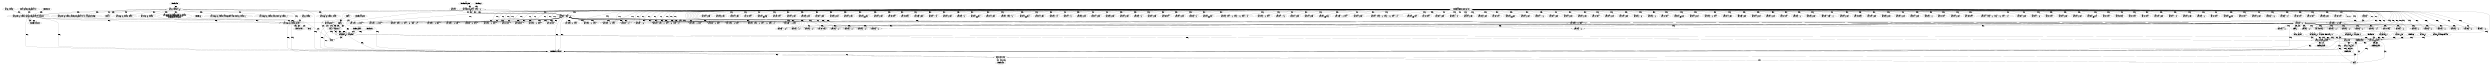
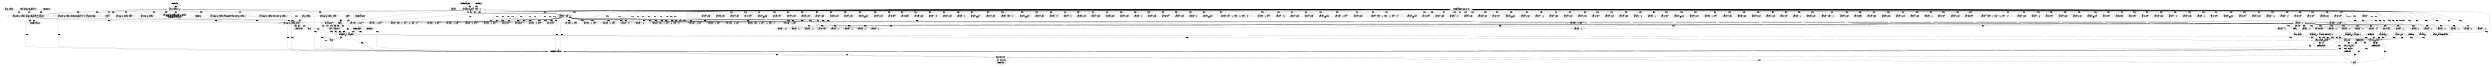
  digraph {
    n1 [label="(Call,sprintf (op->buf_asm, \"sparse-switch-payload %d\", array_size))"]
    n2 [label="(Call,array_size*4)"]
    n3 [label="(Call,strcpy (op->buf_asm, \"invalid \"))"]
    n4 [label="(MethodReturn,static int)"]
    n5 [label="(Block,)"]
    n6 [label="(Identifier,array_size)"]
    n7 [label="(Call,2 * (array_size*4))"]
    n8 [label="(Call,payload = 2 * (array_size*4))"]
    n9 [label="(Literal,\"invalid \")"]
    n10 [label="(Block,)"]
    n11 [label="(Return,return size;)"]
    n12 [label="(Call,op->buf_asm[0] = 0)"]
    n13 [label="(Call,sprintf (op->buf_asm, \"packed-switch-payload %d, %d\", array_size, first_key))"]
    n14 [label="(Call,strcpy (op->buf_asm , \"invalid\"))"]
    n15 [label="(Literal,0)"]
    n16 [label="(Call,snprintf (op->buf_asm, sizeof (op->buf_asm),\n\t\t\t\t\t\"fill-array-data-payload %d, %d\",\n\t\t\t\t\telem_width, array_size))"]
    n17 [label="(Call,strcpy (op->buf_asm, \"invalid \"))"]
    n18 [label="(Call,strdup (op->buf_asm))"]
    n19 [label="(Call,strncpy (op->buf_asm, dalvik_opcodes[i].name, sizeof (op->buf_asm) - 1))"]
    n20 [label="(Block,)"]
    n21 [label="(Call,strncpy (op->buf_asm, strasm, sizeof (op->buf_asm) - 1))"]
    n22 [label="(Call,array_size = buf[2] | (buf[3] << 8))"]
    n23 [label="(Call,buf[2] | (buf[3] << 8))"]
    n24 [label="(Call,buf[3] << 8)"]
    n25 [label="(Call,(buf[3] << 8) | buf[2])"]
    n26 [label="(Call,(buf[3]<<8) | buf[2])"]
    n27 [label="(Call,buf[2] << 24)"]
    n28 [label="(Call,(buf[3] << 8) | buf[2])"]
    n29 [label="(Call,(buf[3] << 8) | buf[2])"]
    n30 [label="(Call,buf[3] << 8 | buf[2])"]
    n31 [label="(Call,(llint)buf[2])"]
    n32 [label="(Call,(buf[3] << 8) | buf[2])"]
    n33 [label="(Call,buf[2] << 16)"]
    n34 [label="(Call,(buf[3] << 8) | buf[2])"]
    n35 [label="(Call,buf[2] | (buf[3] << 8) | (buf[4] << 16) | (buf[5] << 24))"]
    n36 [label="(Call,buf[3] << 8 | buf[2])"]
    n37 [label="(Call,(buf[3] << 8) | buf[2])"]
    n38 [label="(Call,(buf[3] << 8) | buf[2])"]
    n39 [label="(Call,(int) buf[2])"]
    n40 [label="(Call,(buf[3] << 8) | buf[2])"]
    n41 [label="(Call,(int) buf[2])"]
    n42 [label="(Call,(buf[3] << 8) | buf[2])"]
    n43 [label="(Call,buf[2] | (buf[3] << 8) | (buf[4] << 16) | (buf[5] << 24))"]
    n44 [label="(Call,buf[3] << 8 | buf[2])"]
    n45 [label="(Call,(buf[3] << 8) | buf[2])"]
    n46 [label="(Call,(buf[3] << 8) | buf[2])"]
    n47 [label="(Call,buf[2] | (buf[3] << 8) | (buf[4] << 16) | (buf[5] << 24))"]
    n48 [label="(Call,(buf[3] << 8) | buf[2])"]
    n49 [label="(Call,buf[3] << 8)"]
    n50 [label="(Call,buf[3] << 8)"]
    n51 [label="(Call,buf[3] << 8)"]
    n52 [label="(Call,buf[3] << 8)"]
    n53 [label="(Call,buf[3] << 24)"]
    n54 [label="(Call,buf[3] << 8)"]
    n55 [label="(Call,buf[3] << 8)"]
    n56 [label="(Call,buf[3] << 8)"]
    n57 [label="(Call,buf[3] << 8)"]
    n58 [label="(Call,buf[3]<<8)"]
    n59 [label="(Call,buf[3] << 16)"]
    n60 [label="(Call,(int) buf[3])"]
    n61 [label="(Call,buf[3] << 8)"]
    n62 [label="(Call,(llint)buf[3])"]
    n63 [label="(Call,buf[3] << 8)"]
    n64 [label="(Call,(int) buf[3])"]
    n65 [label="(Call,buf[3] << 8)"]
    n66 [label="(Call,buf[3] << 8)"]
    n67 [label="(Call,buf[3] << 8)"]
    n68 [label="(Call,buf[3] << 8)"]
    n69 [label="(Call,buf[3] << 8)"]
    n70 [label="(Call,buf[3] << 8)"]
    n71 [label="(Call,buf[3] << 8)"]
    n72 [label="(Call,buf[3] << 8)"]
    n73 [label="(Literal,8)"]
    n74 [label="(MethodParameterIn,const ut8 *len)"]
    n75 [label="(Call,buf[4] & 0xf0)"]
    n76 [label="(Call,buf[5] & 0xf0)"]
    n77 [label="(Call,buf[4] & 0xf0)"]
    n78 [label="(Call,(int) buf[1])"]
    n79 [label="(Call,buf[0] == 0x25)"]
    n80 [label="(Call,(char) buf[1])"]
    n81 [label="(Call,buf[4] & 0x0f)"]
    n82 [label="(Call,buf[5] & 0x0f)"]
    n83 [label="(Call,buf[1] & 0x0f)"]
    n84 [label="(Call,buf[5] & 0x0f)"]
    n85 [label="(Call,buf[4] & 0xf0)"]
    n86 [label="(Call,buf[0] == 0x1c)"]
    n87 [label="(Call,buf[4] & 0x0f)"]
    n88 [label="(Call,(llint)buf[7])"]
    n89 [label="(Call,(llint)buf[8])"]
    n90 [label="(Call,buf[5] & 0x0f)"]
    n91 [label="(Call,buf[7] << 24)"]
    n92 [label="(Call,buf[1] & 0x0f)"]
    n93 [label="(Call,buf[5] << 8)"]
    n94 [label="(Call,buf[0] == 0x17)"]
    n95 [label="(Call,buf[1] & 0x0f)"]
    n96 [label="(Call,buf[2] | (buf[3] << 8))"]
    n97 [label="(Call,buf[0] == 0x24)"]
    n98 [label="(Call,buf[1] & 0xf0)"]
    n99 [label="(Call,buf[5] << 24)"]
    n100 [label="(Call,buf[4] << 8)"]
    n101 [label="(Call,buf[5] & 0x0f)"]
    n102 [label="(Call,buf[4] & 0xf0)"]
    n103 [label="(Call,buf[5] & 0x0f)"]
    n104 [label="(Call,buf[4] & 0x0f)"]
    n105 [label="(Call,buf[5] << 8)"]
    n106 [label="(Call,buf[1] & 0xf0)"]
    n107 [label="(Call,(llint)buf[4])"]
    n108 [label="(Call,buf[4] & 0x0f)"]
    n109 [label="(Call,buf[5] << 8)"]
    n110 [label="(Call,buf[0] == 0x1f)"]
    n111 [label="(Call,buf[5] | (buf[4] << 8) | (buf[3] << 16) | (buf[2] << 24))"]
    n112 [label="(Call,(buf[5] << 8) | buf[4])"]
    n113 [label="(Call,buf[4] << 16)"]
    n114 [label="(Call,buf[1] & 0x0f)"]
    n115 [label="(Call,buf[4] & 0xf0)"]
    n116 [label="(Call,buf[0] == 0x23)"]
    n117 [label="(Call,(buf[5] << 8) | buf[4])"]
    n118 [label="(Call,buf[4] & 0x0f)"]
    n119 [label="(Call,buf[4] | (buf[5] << 8) | (buf[6] << 16) | (buf[7] << 24))"]
    n120 [label="(Call,buf[0] == 0x19)"]
    n121 [label="(Call,(int) buf[1])"]
    n122 [label="(Call,buf[1] & 0xf0)"]
    n123 [label="(Call,buf[5] << 24)"]
    n124 [label="(Call,buf[4] & 0xf0)"]
    n125 [label="(Call,buf[5] & 0x0f)"]
    n126 [label="(Call,(int) buf[1])"]
    n127 [label="(Call,buf[0] == 0x20)"]
    n128 [label="(Call,buf[4] & 0x0f)"]
    n129 [label="(Call,buf[4] << 16)"]
    n130 [label="(Call,buf[4] & 0xf0)"]
    n131 [label="(Call,buf[4] & 0xf0)"]
    n132 [label="(Call,buf[1] & 0xf0)"]
    n133 [label="(Call,(int) buf[1])"]
    n134 [label="(Call,buf[4] & 0x0f)"]
    n135 [label="(Call,buf[4] & 0xf0)"]
    n136 [label="(Call,buf[6] << 16)"]
    n137 [label="(Call,buf[3] << 8)"]
    n138 [label="(Call,(int) buf[1])"]
    n139 [label="(Call,buf[0] == 0x22)"]
    n140 [label="(Call,buf[4] & 0x0f)"]
    n141 [label="(Call,(buf[5] << 8) | buf[4])"]
    n142 [label="(Call,buf[1] & 0xf0)"]
    n143 [label="(Call,buf[5] & 0xf0)"]
    n144 [label="(Call,buf[4] & 0x0f)"]
    n145 [label="(Call,buf[1] & 0x0f)"]
    n146 [label="(Call,(int) buf[1])"]
    n147 [label="(Call,buf[3] << 8)"]
    n148 [label="(Call,buf[5] & 0x0f)"]
    n149 [label="(Call,buf[2] | (buf[3] << 8))"]
    n150 [label="(Call,buf[4] & 0x0f)"]
    n151 [label="(Call,(llint)buf[5])"]
    n152 [label="(Call,buf[4] & 0xf0)"]
    n153 [label="(Call,buf[5] & 0xf0)"]
    n154 [label="(Call,buf[1] & 0x0f)"]
    n155 [label="(Call,buf[4] & 0x0f)"]
    n156 [label="(Call,buf[5] << 8)"]
    n157 [label="(Call,(int) buf[1])"]
    n158 [label="(Call,buf[4] & 0x0f)"]
    n159 [label="(Call,(llint)buf[9])"]
    n160 [label="(Call,buf[4] | (buf[5] << 8) | (buf[6] << 16) | (buf[7] << 24))"]
    n161 [label="(Call,buf[1] & 0xf0)"]
    n162 [label="(Call,buf[4] << 16)"]
    n163 [label="(Call,(int) buf[1])"]
    n164 [label="(Call,buf[4] & 0x0f)"]
    n165 [label="(Call,buf[1] & 0x0f)"]
    n166 [label="(Call,buf[0] == 0x1a)"]
    n167 [label="(Call,(int) buf[1])"]
    n168 [label="(Call,(llint)buf[6])"]
    n169 [label="(Call,(int) buf[0])"]
    n170 [label="(Call,(int) buf[1])"]
    n171 [label="(Call,buf[1] & 0xf0)"]
    n172 [label="(Call,buf[7] << 24)"]
    n173 [label="(Call,buf[1] & 0xf0)"]
    n174 [label="(Call,buf[5] << 8)"]
    n175 [label="(Call,(int) buf[1])"]
    n176 [label="(Call,buf[0] == 0x00)"]
    n177 [label="(Call,(int) buf[1])"]
    n178 [label="(Call,buf[1] & 0x0f)"]
    n179 [label="(Call,buf[6] << 16)"]
    n180 [label="(Call,buf[5] << 24)"]
    n181 [label="(Call,(int) buf[1])"]
    n182 [label="(Call,(int) buf[1])"]
    n183 [label="(Call,buf[5] & 0xf0)"]
    n184 [label="(Call,(int) buf[1])"]
    1000122
    n186 [label="(Literal,4)"]
    n187 [label="(Call,op->payload = payload)"]
    n188 [label="(Call,size += payload)"]
    n189 [label="(Identifier,payload)"]
    n190 [label="(Call,op->size = size)"]
    n191 [label="(Identifier,payload)"]
    n192 [label="(Identifier,size)"]
    n193 [label="(Identifier,size)"]
    n194 [label="(Call,buf[3])"]
    n195 [label="(Identifier,size)"]
    n196 [label="(Identifier,payload)"]
    n197 [label="(Call,size <= len)"]
    n198 [label="(Call,payload = 0)"]
    n199 [label="(Call,op->payload)"]
    n200 [label="(Identifier,strasm)"]
    n201 [label="(Identifier,op)"]
    n202 [label="(Call,op->buf_asm)"]
    n203 [label="(Literal,\"sparse-switch-payload %d\")"]
    n204 [label="(Identifier,len)"]
    n205 [label="(Call,op->buf_asm)"]
    n206 [label="(Identifier,op)"]
    n207 [label="(Call,payload = 2 * (array_size * 2))"]
    n208 [label="(Call,payload = 2 * ((array_size * elem_width+1)/2))"]
-   n209 [label="(Call,size = 2)"]
+   n209 [label="(Call,dalvik = 2)"]
    n210 [label="(Literal,2)"]
    n211 [label="(Call,size = dalvik_opcodes[i].len)"]
    n212 [label="(Identifier,size)"]
    n213 [label="(Call,op->size)"]
    n214 [label="(Identifier,llint)"]
    n215 [label="(Identifier,op)"]
    n216 [label="(Identifier,array_size)"]
    n217 [label="(Identifier,array_size)"]
    n218 [label="(Call,buf[2])"]
    n1 -> n2 [label="DDG: "]
    n1 -> n3 [label="DDG: "]
    n1 -> n4 [label="DDG: "]
    n1 -> n4 [label="DDG: "]
    n1 -> n5 [label="AST: "]
    n1 -> n6 [label="CFG: "]
    n2 -> n4 [label="DDG: "]
    n2 -> n7 [label="AST: "]
    n2 -> n7 [label="DDG: "]
    n2 -> n7 [label="DDG: "]
    n2 -> n8 [label="CFG: "]
    n3 -> n4 [label="DDG: "]
    n3 -> n4 [label="DDG: "]
    n3 -> n9 [label="CFG: "]
    n3 -> n10 [label="AST: "]
    n4 -> n11 [label="CFG: "]
    n6 -> n1 [label="AST: "]
    n7 -> n2 [label="CFG: "]
    n7 -> n4 [label="DDG: "]
    n7 -> n8 [label="AST: "]
    n7 -> n8 [label="DDG: "]
    n7 -> n8 [label="DDG: "]
    n8 -> n4 [label="DDG: "]
    n8 -> n5 [label="AST: "]
    n8 -> n7 [label="CFG: "]
    n8 -> n187 [label="DDG: "]
    n8 -> n188 [label="DDG: "]
    n9 -> n3 [label="AST: "]
    n11 -> n4 [label="DDG: "]
    n11 -> n20 [label="AST: "]
    n11 -> n193 [label="CFG: "]
    n12 -> n1 [label="DDG: "]
    n12 -> n3 [label="DDG: "]
    n12 -> n4 [label="DDG: "]
    n12 -> n13 [label="DDG: "]
    n12 -> n14 [label="DDG: "]
    n12 -> n15 [label="CFG: "]
    n12 -> n16 [label="DDG: "]
    n12 -> n17 [label="DDG: "]
    n12 -> n18 [label="DDG: "]
    n12 -> n19 [label="DDG: "]
    n12 -> n20 [label="AST: "]
    n12 -> n21 [label="DDG: "]
    n13 -> n3 [label="DDG: "]
    n15 -> n12 [label="AST: "]
    n16 -> n3 [label="DDG: "]
    n22 -> n1 [label="DDG: "]
    n22 -> n4 [label="DDG: "]
    n22 -> n5 [label="AST: "]
    n22 -> n23 [label="CFG: "]
    n23 -> n4 [label="DDG: "]
    n23 -> n4 [label="DDG: "]
    n23 -> n22 [label="AST: "]
    n23 -> n22 [label="DDG: "]
    n23 -> n22 [label="DDG: "]
    n23 -> n24 [label="CFG: "]
    n23 -> n25 [label="DDG: "]
    n23 -> n26 [label="DDG: "]
    n23 -> n27 [label="DDG: "]
    n23 -> n28 [label="DDG: "]
    n23 -> n29 [label="DDG: "]
    n23 -> n30 [label="DDG: "]
    n23 -> n31 [label="DDG: "]
    n23 -> n32 [label="DDG: "]
    n23 -> n33 [label="DDG: "]
    n23 -> n34 [label="DDG: "]
    n23 -> n35 [label="DDG: "]
    n23 -> n36 [label="DDG: "]
    n23 -> n37 [label="DDG: "]
    n23 -> n38 [label="DDG: "]
    n23 -> n39 [label="DDG: "]
    n23 -> n40 [label="DDG: "]
    n23 -> n41 [label="DDG: "]
    n23 -> n42 [label="DDG: "]
    n23 -> n43 [label="DDG: "]
    n23 -> n44 [label="DDG: "]
    n23 -> n45 [label="DDG: "]
    n23 -> n46 [label="DDG: "]
    n23 -> n47 [label="DDG: "]
    n23 -> n48 [label="DDG: "]
    n24 -> n4 [label="DDG: "]
    n24 -> n23 [label="AST: "]
    n24 -> n23 [label="DDG: "]
    n24 -> n23 [label="DDG: "]
    n24 -> n49 [label="DDG: "]
    n24 -> n50 [label="DDG: "]
    n24 -> n51 [label="DDG: "]
    n24 -> n52 [label="DDG: "]
    n24 -> n53 [label="DDG: "]
    n24 -> n54 [label="DDG: "]
    n24 -> n55 [label="DDG: "]
    n24 -> n56 [label="DDG: "]
    n24 -> n57 [label="DDG: "]
    n24 -> n58 [label="DDG: "]
    n24 -> n59 [label="DDG: "]
    n24 -> n60 [label="DDG: "]
    n24 -> n61 [label="DDG: "]
    n24 -> n62 [label="DDG: "]
    n24 -> n63 [label="DDG: "]
    n24 -> n64 [label="DDG: "]
    n24 -> n65 [label="DDG: "]
    n24 -> n66 [label="DDG: "]
    n24 -> n67 [label="DDG: "]
    n24 -> n68 [label="DDG: "]
    n24 -> n69 [label="DDG: "]
    n24 -> n70 [label="DDG: "]
    n24 -> n71 [label="DDG: "]
    n24 -> n72 [label="DDG: "]
    n24 -> n73 [label="CFG: "]
    n73 -> n24 [label="AST: "]
    n74 -> n4 [label="DDG: "]
    n74 -> n23 [label="DDG: "]
    n74 -> n24 [label="DDG: "]
    n74 -> n25 [label="DDG: "]
    n74 -> n26 [label="DDG: "]
    n74 -> n27 [label="DDG: "]
    n74 -> n28 [label="DDG: "]
    n74 -> n29 [label="DDG: "]
    n74 -> n30 [label="DDG: "]
    n74 -> n31 [label="DDG: "]
    n74 -> n32 [label="DDG: "]
    n74 -> n33 [label="DDG: "]
    n74 -> n34 [label="DDG: "]
    n74 -> n35 [label="DDG: "]
    n74 -> n36 [label="DDG: "]
    n74 -> n37 [label="DDG: "]
    n74 -> n38 [label="DDG: "]
    n74 -> n39 [label="DDG: "]
    n74 -> n40 [label="DDG: "]
    n74 -> n41 [label="DDG: "]
    n74 -> n42 [label="DDG: "]
    n74 -> n43 [label="DDG: "]
    n74 -> n44 [label="DDG: "]
    n74 -> n45 [label="DDG: "]
    n74 -> n46 [label="DDG: "]
    n74 -> n47 [label="DDG: "]
    n74 -> n48 [label="DDG: "]
    n74 -> n49 [label="DDG: "]
    n74 -> n50 [label="DDG: "]
    n74 -> n51 [label="DDG: "]
    n74 -> n52 [label="DDG: "]
    n74 -> n53 [label="DDG: "]
    n74 -> n54 [label="DDG: "]
    n74 -> n55 [label="DDG: "]
    n74 -> n56 [label="DDG: "]
    n74 -> n57 [label="DDG: "]
    n74 -> n58 [label="DDG: "]
    n74 -> n59 [label="DDG: "]
    n74 -> n60 [label="DDG: "]
    n74 -> n61 [label="DDG: "]
    n74 -> n62 [label="DDG: "]
    n74 -> n63 [label="DDG: "]
    n74 -> n64 [label="DDG: "]
    n74 -> n65 [label="DDG: "]
    n74 -> n66 [label="DDG: "]
    n74 -> n67 [label="DDG: "]
    n74 -> n68 [label="DDG: "]
    n74 -> n69 [label="DDG: "]
    n74 -> n70 [label="DDG: "]
    n74 -> n71 [label="DDG: "]
    n74 -> n72 [label="DDG: "]
    n74 -> n75 [label="DDG: "]
    n74 -> n76 [label="DDG: "]
    n74 -> n77 [label="DDG: "]
    n74 -> n78 [label="DDG: "]
    n74 -> n79 [label="DDG: "]
    n74 -> n80 [label="DDG: "]
    n74 -> n81 [label="DDG: "]
    n74 -> n82 [label="DDG: "]
    n74 -> n83 [label="DDG: "]
    n74 -> n84 [label="DDG: "]
    n74 -> n85 [label="DDG: "]
    n74 -> n86 [label="DDG: "]
    n74 -> n87 [label="DDG: "]
    n74 -> n88 [label="DDG: "]
    n74 -> n89 [label="DDG: "]
    n74 -> n90 [label="DDG: "]
    n74 -> n91 [label="DDG: "]
    n74 -> n92 [label="DDG: "]
    n74 -> n93 [label="DDG: "]
    n74 -> n94 [label="DDG: "]
    n74 -> n95 [label="DDG: "]
    n74 -> n96 [label="DDG: "]
    n74 -> n97 [label="DDG: "]
    n74 -> n98 [label="DDG: "]
    n74 -> n99 [label="DDG: "]
    n74 -> n100 [label="DDG: "]
    n74 -> n101 [label="DDG: "]
    n74 -> n102 [label="DDG: "]
    n74 -> n103 [label="DDG: "]
    n74 -> n104 [label="DDG: "]
    n74 -> n105 [label="DDG: "]
    n74 -> n106 [label="DDG: "]
    n74 -> n107 [label="DDG: "]
    n74 -> n108 [label="DDG: "]
    n74 -> n109 [label="DDG: "]
    n74 -> n110 [label="DDG: "]
    n74 -> n111 [label="DDG: "]
    n74 -> n112 [label="DDG: "]
    n74 -> n113 [label="DDG: "]
    n74 -> n114 [label="DDG: "]
    n74 -> n115 [label="DDG: "]
    n74 -> n116 [label="DDG: "]
    n74 -> n117 [label="DDG: "]
    n74 -> n118 [label="DDG: "]
    n74 -> n119 [label="DDG: "]
    n74 -> n120 [label="DDG: "]
    n74 -> n121 [label="DDG: "]
    n74 -> n122 [label="DDG: "]
    n74 -> n123 [label="DDG: "]
    n74 -> n124 [label="DDG: "]
    n74 -> n125 [label="DDG: "]
    n74 -> n126 [label="DDG: "]
    n74 -> n127 [label="DDG: "]
    n74 -> n128 [label="DDG: "]
    n74 -> n129 [label="DDG: "]
    n74 -> n130 [label="DDG: "]
    n74 -> n131 [label="DDG: "]
    n74 -> n132 [label="DDG: "]
    n74 -> n133 [label="DDG: "]
    n74 -> n134 [label="DDG: "]
    n74 -> n135 [label="DDG: "]
    n74 -> n136 [label="DDG: "]
    n74 -> n137 [label="DDG: "]
    n74 -> n138 [label="DDG: "]
    n74 -> n139 [label="DDG: "]
    n74 -> n140 [label="DDG: "]
    n74 -> n141 [label="DDG: "]
    n74 -> n142 [label="DDG: "]
    n74 -> n143 [label="DDG: "]
    n74 -> n144 [label="DDG: "]
    n74 -> n145 [label="DDG: "]
    n74 -> n146 [label="DDG: "]
    n74 -> n147 [label="DDG: "]
    n74 -> n148 [label="DDG: "]
    n74 -> n149 [label="DDG: "]
    n74 -> n150 [label="DDG: "]
    n74 -> n151 [label="DDG: "]
    n74 -> n152 [label="DDG: "]
    n74 -> n153 [label="DDG: "]
    n74 -> n154 [label="DDG: "]
    n74 -> n155 [label="DDG: "]
    n74 -> n156 [label="DDG: "]
    n74 -> n157 [label="DDG: "]
    n74 -> n158 [label="DDG: "]
    n74 -> n159 [label="DDG: "]
    n74 -> n160 [label="DDG: "]
    n74 -> n161 [label="DDG: "]
    n74 -> n162 [label="DDG: "]
    n74 -> n163 [label="DDG: "]
    n74 -> n164 [label="DDG: "]
    n74 -> n165 [label="DDG: "]
    n74 -> n166 [label="DDG: "]
    n74 -> n167 [label="DDG: "]
    n74 -> n168 [label="DDG: "]
    n74 -> n169 [label="DDG: "]
    n74 -> n170 [label="DDG: "]
    n74 -> n171 [label="DDG: "]
    n74 -> n172 [label="DDG: "]
    n74 -> n173 [label="DDG: "]
    n74 -> n174 [label="DDG: "]
    n74 -> n175 [label="DDG: "]
    n74 -> n176 [label="DDG: "]
    n74 -> n177 [label="DDG: "]
    n74 -> n178 [label="DDG: "]
    n74 -> n179 [label="DDG: "]
    n74 -> n180 [label="DDG: "]
    n74 -> n181 [label="DDG: "]
    n74 -> n182 [label="DDG: "]
    n74 -> n183 [label="DDG: "]
    n74 -> n184 [label="DDG: "]
    n74 -> 1000122 [label="AST: "]
    n186 -> n2 [label="AST: "]
    n187 -> n4 [label="DDG: "]
    n187 -> n20 [label="AST: "]
    n187 -> n189 [label="CFG: "]
    n188 -> n4 [label="DDG: "]
    n188 -> n11 [label="DDG: "]
    n188 -> n20 [label="AST: "]
    n188 -> n190 [label="DDG: "]
    n188 -> n191 [label="CFG: "]
    n189 -> n187 [label="AST: "]
    n190 -> n4 [label="DDG: "]
    n190 -> n4 [label="DDG: "]
    n190 -> n20 [label="AST: "]
    n190 -> n192 [label="CFG: "]
    n191 -> n188 [label="AST: "]
    n192 -> n190 [label="AST: "]
    n193 -> n11 [label="AST: "]
    n193 -> n11 [label="DDG: "]
    n194 -> n24 [label="AST: "]
    n195 -> n187 [label="CFG: "]
    n195 -> n188 [label="AST: "]
    n196 -> n8 [label="AST: "]
    n197 -> n188 [label="DDG: "]
    n198 -> n187 [label="DDG: "]
    n198 -> n188 [label="DDG: "]
    n199 -> n187 [label="AST: "]
    n200 -> n190 [label="CFG: "]
    n201 -> n188 [label="CFG: "]
    n202 -> n1 [label="AST: "]
    n203 -> n1 [label="AST: "]
    n204 -> n8 [label="CFG: "]
    n205 -> n3 [label="AST: "]
    n206 -> n22 [label="CFG: "]
    n207 -> n187 [label="DDG: "]
    n207 -> n188 [label="DDG: "]
    n208 -> n187 [label="CFG: "]
    n208 -> n188 [label="DDG: "]
    n209 -> n188 [label="DDG: "]
    n210 -> n7 [label="AST: "]
    n211 -> n188 [label="DDG: "]
    n212 -> n1 [label="CFG: "]
    n213 -> n190 [label="AST: "]
    n214 -> n12 [label="CFG: "]
    n215 -> n3 [label="CFG: "]
    n216 -> n22 [label="AST: "]
    n217 -> n2 [label="AST: "]
    n218 -> n23 [label="AST: "]
  }
